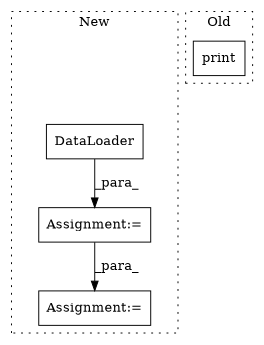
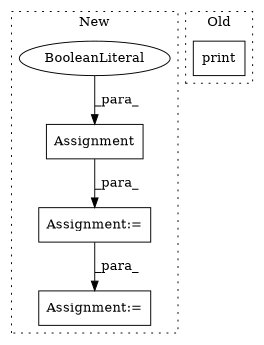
  digraph {
    node [a=32 shape=box]
-   n1 [l="11,1" label=DataLoader s="899,931"]
+   n1 [l="11,1" label=Assignment s="899,931"]
+   n2 [a=9 l=4 label=BooleanLiteral s=927 shape=ellipse]
    n3 [a=7 l="110,2" label="Assignment:=" s="938,1083"]
    n4 [a=7 l=1 label="Assignment:=" s=898]
    n5 [l="6,1" label=print s="798,813"]
    subgraph cluster_1 {
      label=New
      style=dotted
      n1
+     n2
      n3
      n4
    }
    subgraph cluster_2 {
      label=Old
      style=dotted
      n5
    }
    n1 -> n4 [label=_para_]
+   n2 -> n1 [label=_para_]
    n4 -> n3 [label=_para_]
  }
